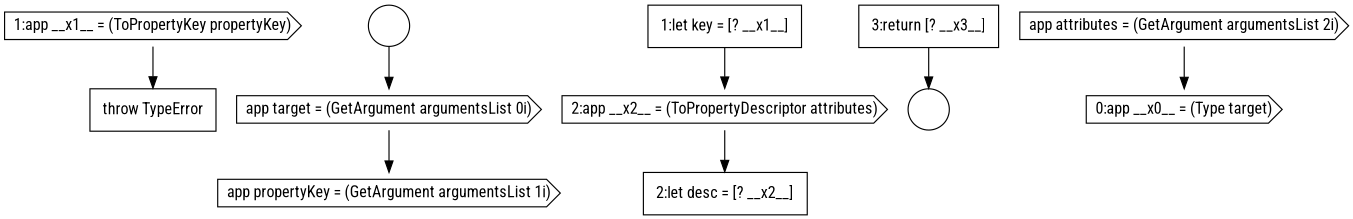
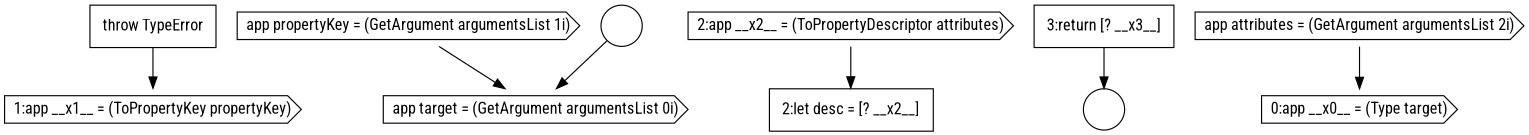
  digraph {
    fontname="Roboto Condensed"
    node [color=black fillcolor=white fontname="Roboto Condensed" shape=cds style=filled]
    edge [color=black fontname="Roboto Condensed"]
    n1 [label=<<font color="black">1:app __x1__ = (ToPropertyKey propertyKey)</font>>]
    n2 [label=<<font color="black">     <table border="0" cellborder="1" cellspacing="0" cellpadding="10">       <tr><td align="left">throw TypeError</td></tr>     </table>   </font>> margin=0 shape=none]
    n3 [label=<<font color="black">app target = (GetArgument argumentsList 0i)</font>>]
    n4 [label=<<font color="black">app propertyKey = (GetArgument argumentsList 1i)</font>>]
-   n5 [label=<<font color="black">     <table border="0" cellborder="1" cellspacing="0" cellpadding="10">       <tr><td align="left">1:let key = [? __x1__]</td></tr>     </table>   </font>> margin=0 shape=none]
    n6 [label=<<font color="black">2:app __x2__ = (ToPropertyDescriptor attributes)</font>>]
    n7 [label=<<font color="black">     <table border="0" cellborder="1" cellspacing="0" cellpadding="10">       <tr><td align="left">3:return [? __x3__]</td></tr>     </table>   </font>> margin=0 shape=none]
    n8 [label=" " shape=circle]
    n9 [label=" " shape=circle]
    n10 [label=<<font color="black">app attributes = (GetArgument argumentsList 2i)</font>>]
    n11 [label=<<font color="black">0:app __x0__ = (Type target)</font>>]
    n12 [label=<<font color="black">     <table border="0" cellborder="1" cellspacing="0" cellpadding="10">       <tr><td align="left">2:let desc = [? __x2__]</td></tr>     </table>   </font>> margin=0 shape=none]
-   n1 -> n2
-   n3 -> n4
-   n5 -> n6
+   n2 -> n1
+   n4 -> n3
    n6 -> n12
    n7 -> n8
    n9 -> n3
    n10 -> n11
  }
